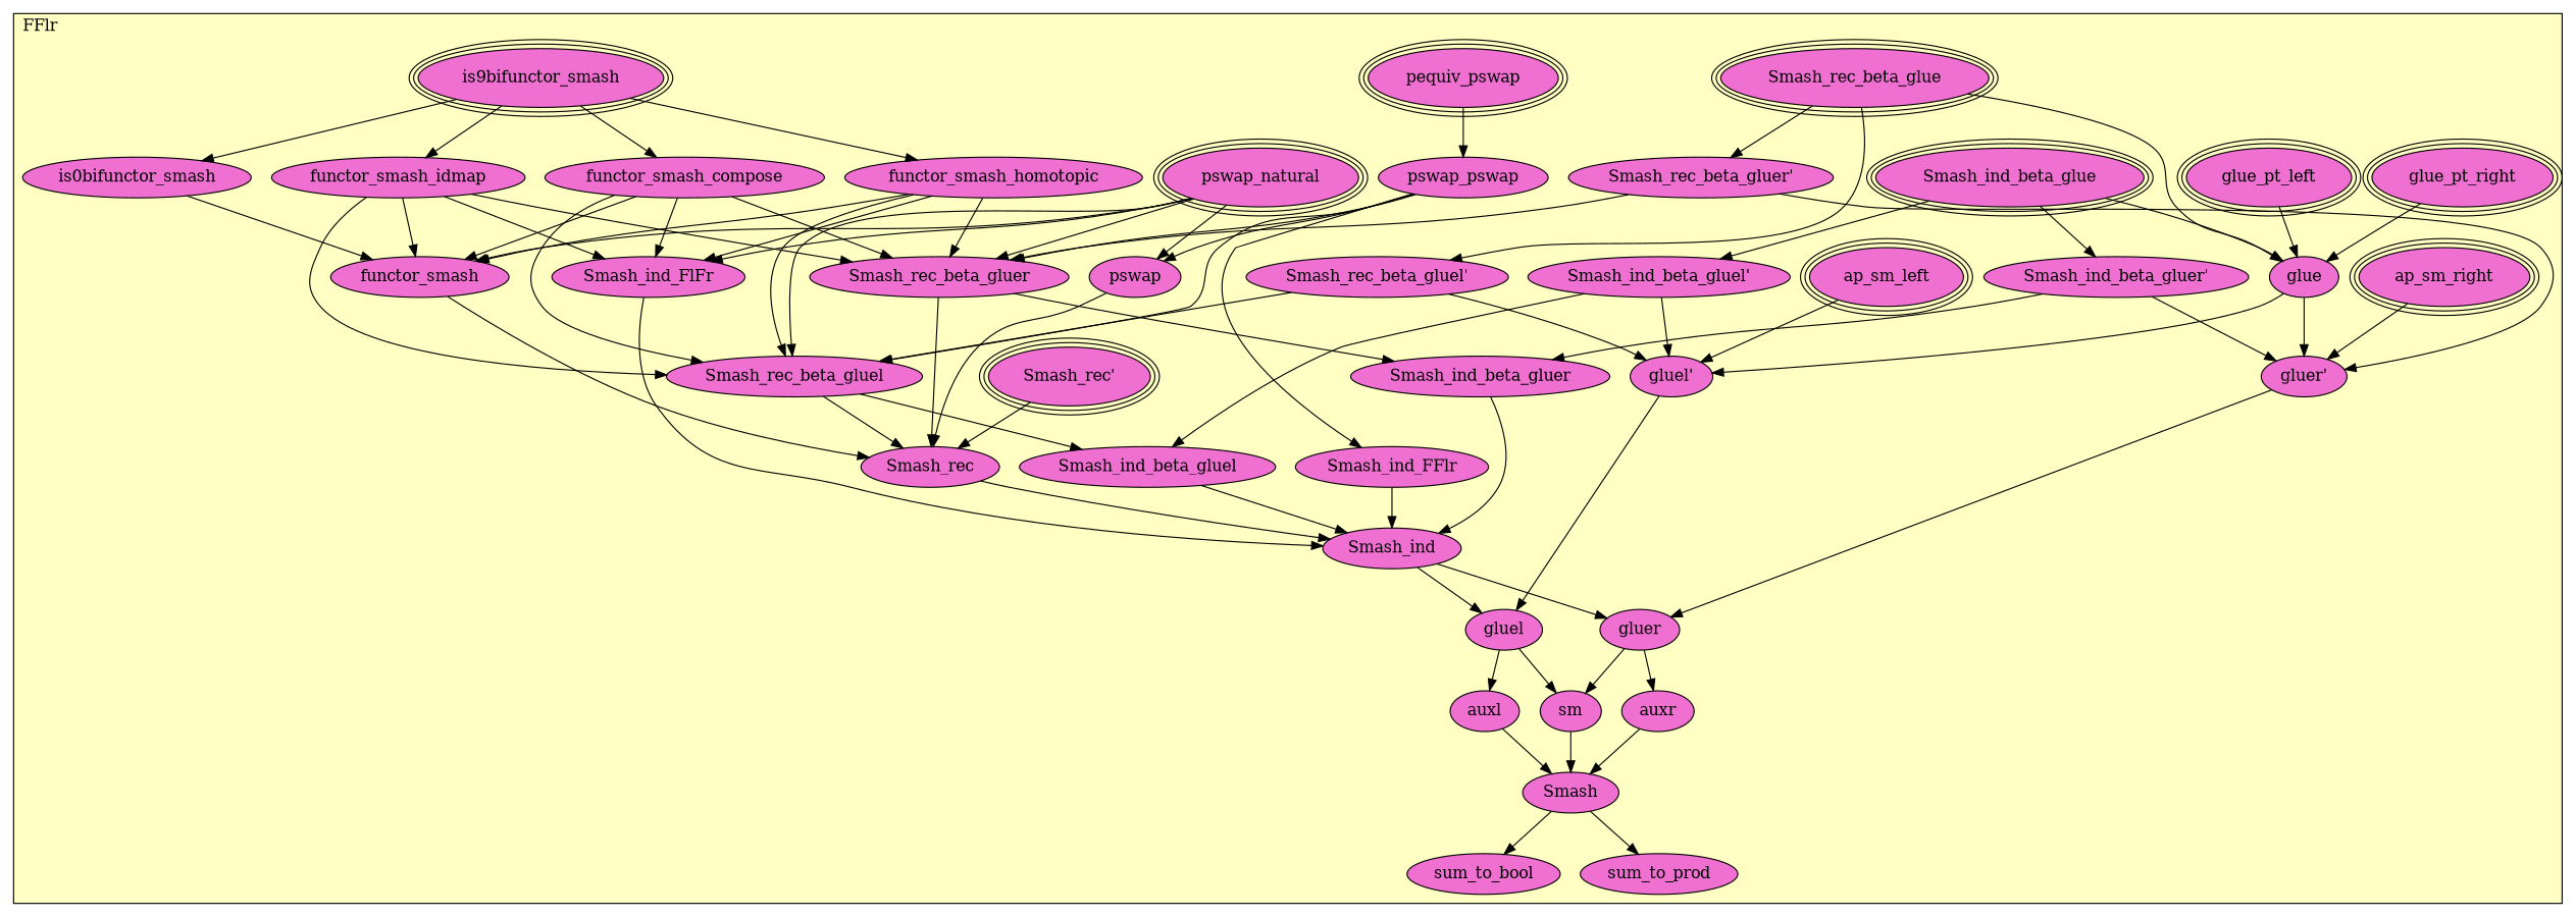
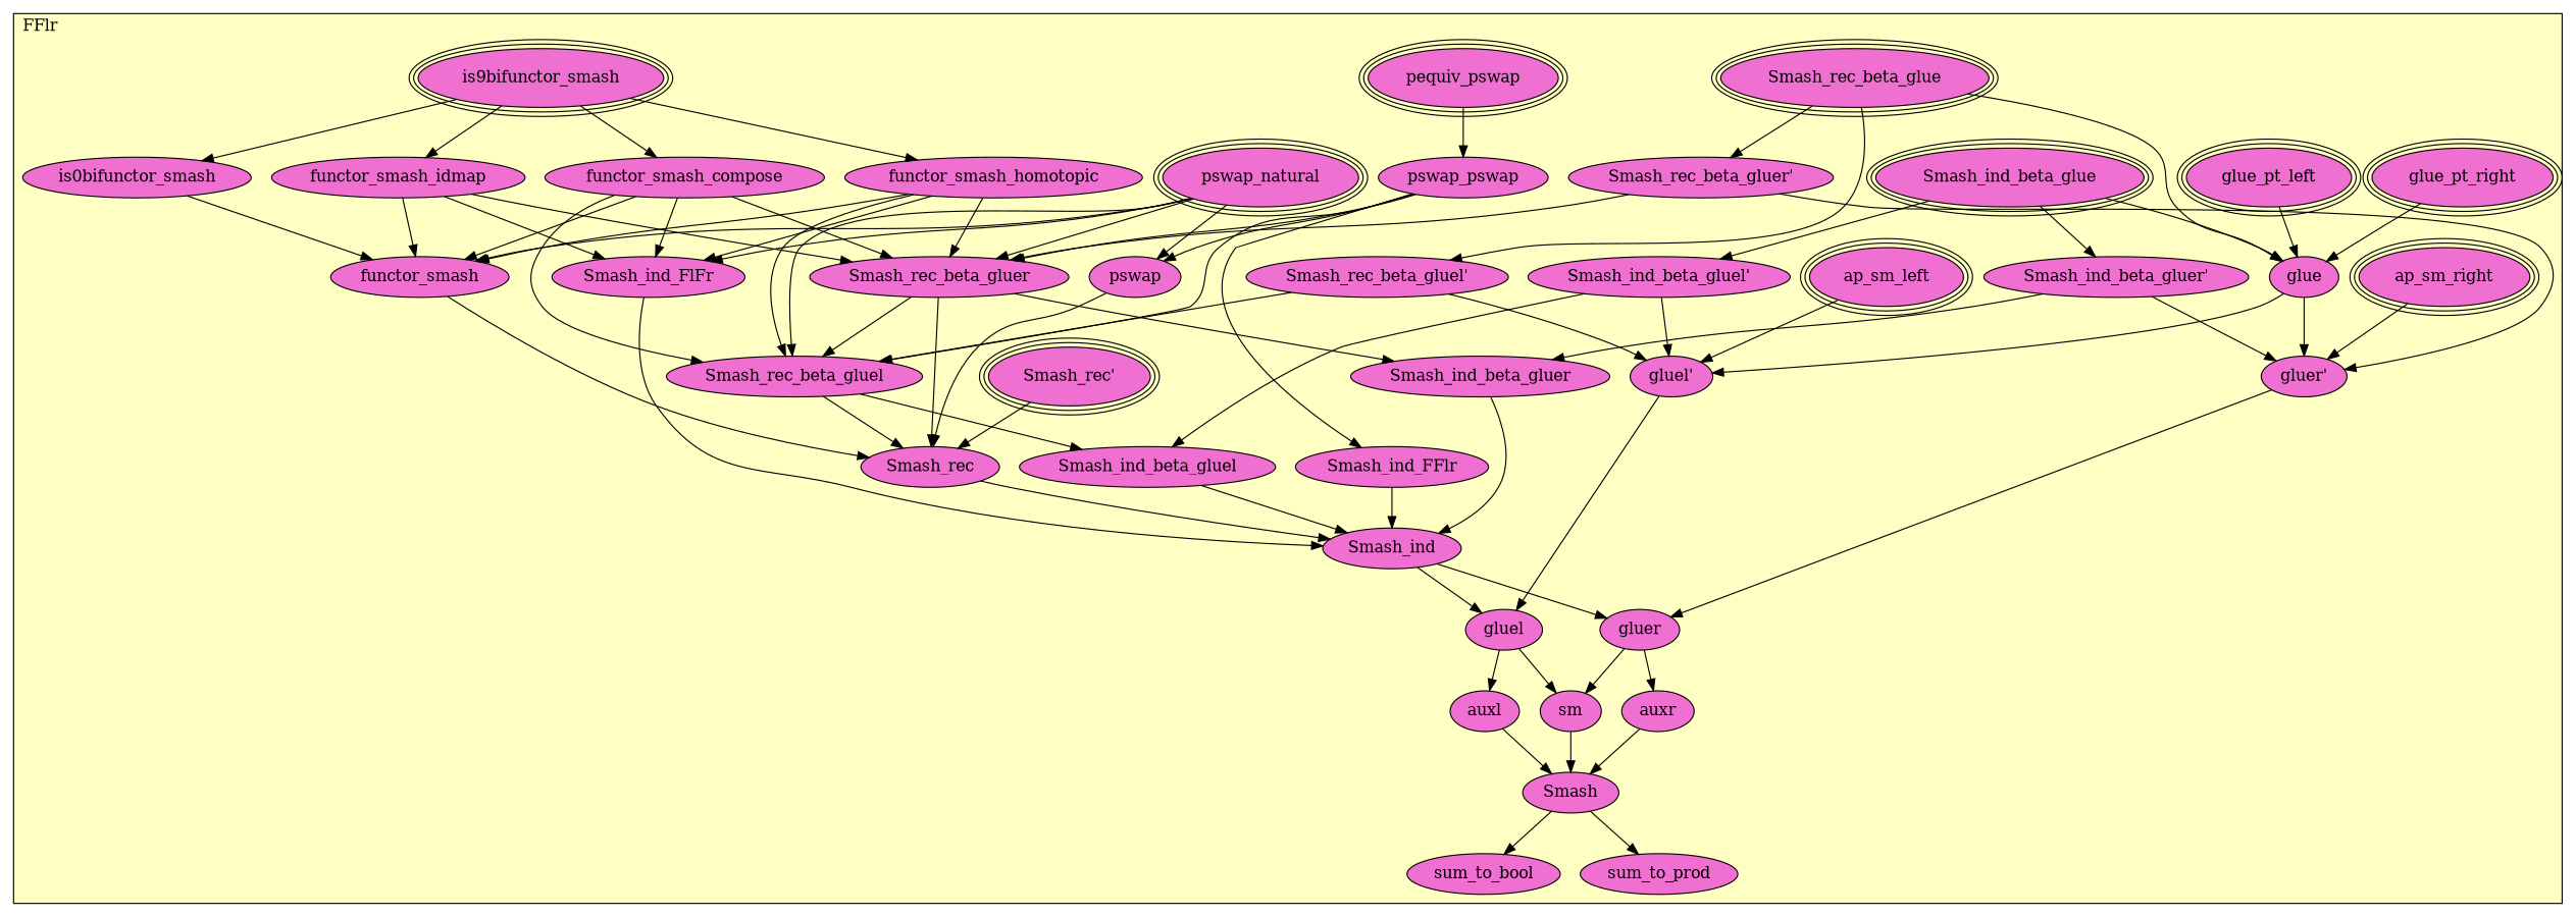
  digraph {
    node [fillcolor="#F070D1" style=filled]
    n1 [label=pswap_natural peripheries=3]
    n2 [label=pequiv_pswap peripheries=3]
    n3 [label=pswap_pswap]
    n4 [label=pswap]
    n5 [label=is9bifunctor_smash peripheries=3]
    n6 [label=is0bifunctor_smash]
    n7 [label=functor_smash_homotopic]
    n8 [label=functor_smash_compose]
    n9 [label=functor_smash_idmap]
    n10 [label=functor_smash]
    n11 [label=Smash_ind_FFlr]
    n12 [label=Smash_ind_FlFr]
    n13 [label=Smash_rec_beta_glue peripheries=3]
    n14 [label="Smash_rec_beta_gluer'"]
    n15 [label="Smash_rec_beta_gluel'"]
    n16 [label=Smash_rec_beta_gluer]
    n17 [label=Smash_rec_beta_gluel]
    n18 [label="Smash_rec'" peripheries=3]
    n19 [label=Smash_rec]
    n20 [label=Smash_ind_beta_glue peripheries=3]
    n21 [label="Smash_ind_beta_gluer'"]
    n22 [label="Smash_ind_beta_gluel'"]
    n23 [label=Smash_ind_beta_gluer]
    n24 [label=Smash_ind_beta_gluel]
    n25 [label=Smash_ind]
    n26 [label=ap_sm_right peripheries=3]
    n27 [label=ap_sm_left peripheries=3]
    n28 [label=glue_pt_right peripheries=3]
    n29 [label=glue_pt_left peripheries=3]
    n30 [label=glue]
    n31 [label="gluer'"]
    n32 [label="gluel'"]
    n33 [label=gluer]
    n34 [label=gluel]
    n35 [label=auxr]
    n36 [label=auxl]
    n37 [label=sm]
    n38 [label=Smash]
    n39 [label=sum_to_bool]
    n40 [label=sum_to_prod]
    subgraph cluster_1 {
      fillcolor="#FFFFC3"
      label=FFlr
      labeljust=l
      style=filled
      n1
      n2
      n3
      n4
      n5
      n6
      n7
      n8
      n9
      n10
      n11
      n12
      n13
      n14
      n15
      n16
      n17
      n18
      n19
      n20
      n21
      n22
      n23
      n24
      n25
      n26
      n27
      n28
      n29
      n30
      n31
      n32
      n33
      n34
      n35
      n36
      n37
      n38
      n39
      n40
    }
    n1 -> n4
    n1 -> n10
    n1 -> n12
    n1 -> n16
    n1 -> n17
    n2 -> n3
    n3 -> n4
    n3 -> n11
    n3 -> n16
    n3 -> n17
    n4 -> n19
    n5 -> n6
    n5 -> n7
    n5 -> n8
    n5 -> n9
    n6 -> n10
    n7 -> n10
    n7 -> n12
    n7 -> n16
    n7 -> n17
    n8 -> n10
    n8 -> n12
    n8 -> n16
    n8 -> n17
    n9 -> n10
    n9 -> n12
    n9 -> n16
-   n9 -> n17
+   n16 -> n17
    n10 -> n19
    n11 -> n25
    n12 -> n25
    n13 -> n14
    n13 -> n15
    n13 -> n30
    n14 -> n16
    n14 -> n31
    n15 -> n17
    n15 -> n32
    n16 -> n19
    n16 -> n23
    n17 -> n19
    n17 -> n24
    n18 -> n19
    n19 -> n25
    n20 -> n21
    n20 -> n22
    n20 -> n30
    n21 -> n23
    n21 -> n31
    n22 -> n24
    n22 -> n32
    n23 -> n25
    n24 -> n25
    n25 -> n33
    n25 -> n34
    n26 -> n31
    n27 -> n32
    n28 -> n30
    n29 -> n30
    n30 -> n31
    n30 -> n32
    n31 -> n33
    n32 -> n34
    n33 -> n35
    n33 -> n37
    n34 -> n36
    n34 -> n37
    n35 -> n38
    n36 -> n38
    n37 -> n38
    n38 -> n39
    n38 -> n40
  }
